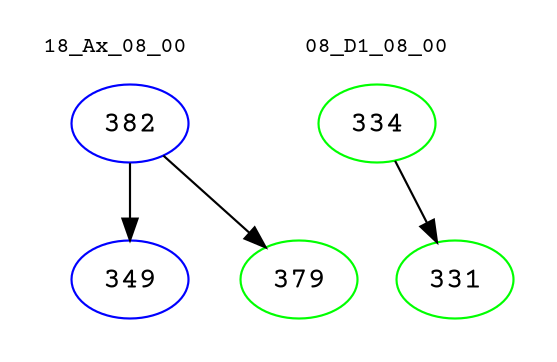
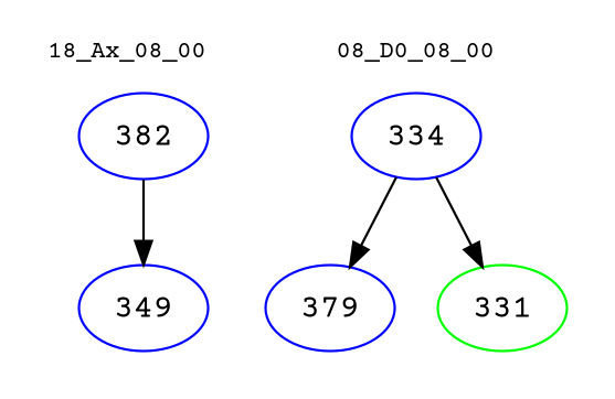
  digraph {
    fontname="Courier Prime"
    node [color=blue fontname="Courier Prime"]
    edge [color=black fontname="Courier Prime"]
    n1 [label=382]
    n2 [label=349]
-   n3 [color=green label=334]
+   n3 [label=334]
    n4 [color=green label=331]
-   n5 [color=green label=379]
+   n5 [label=379]
    subgraph cluster_1 {
      color=white
      fontsize=10
      label="18_Ax_08_00"
      n1
      n2
    }
    subgraph cluster_2 {
      color=white
      fontsize=10
-     label="08_D1_08_00"
+     label="08_D0_08_00"
      n3
      n4
      n5
    }
    n1 -> n2
    n3 -> n4
-   n1 -> n5
+   n3 -> n5
  }
